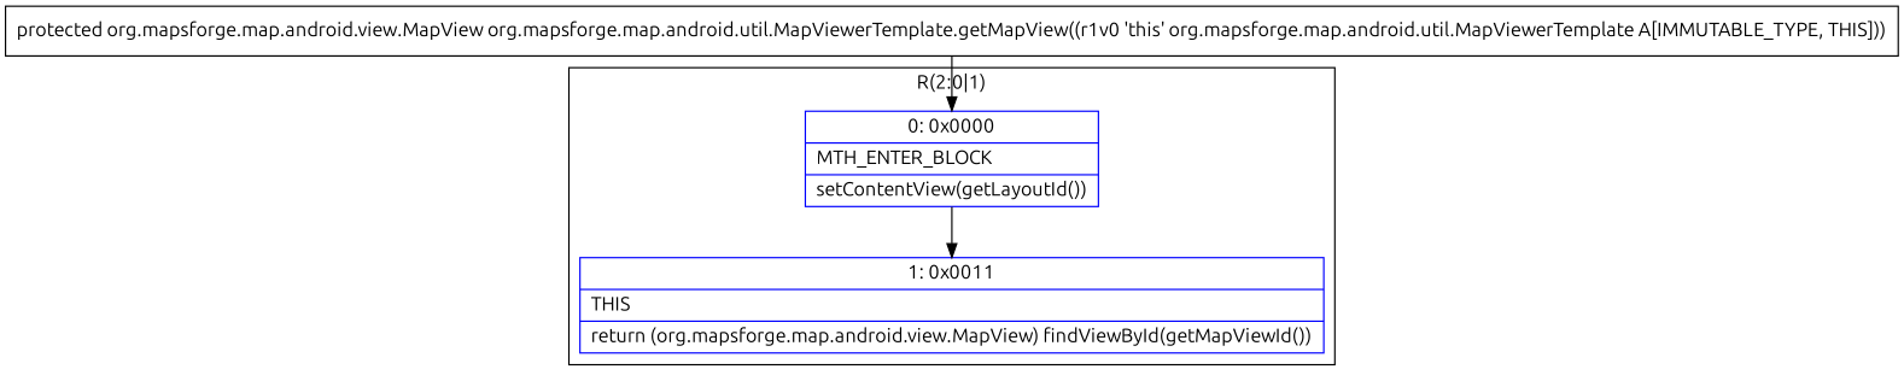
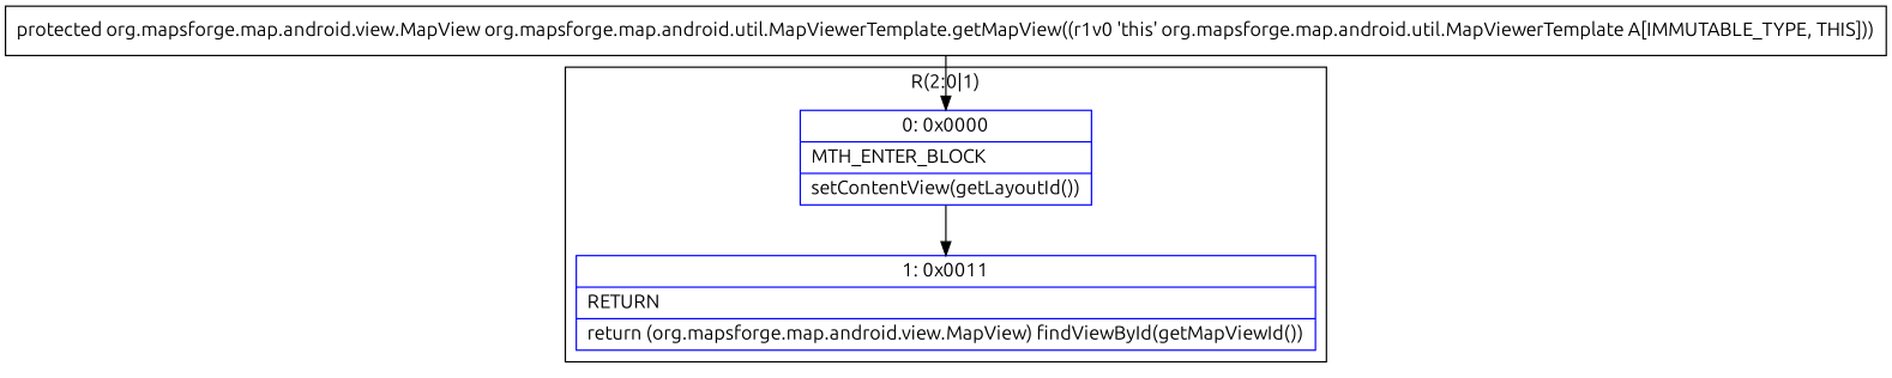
  digraph {
    fontname=Ubuntu
    node [color=blue shape=record fontname=Ubuntu]
    edge [fontname=Ubuntu]
    n1 [label="{0\:\ 0x0000|MTH_ENTER_BLOCK\l|setContentView(getLayoutId())\l}"]
-   n2 [label="{1\:\ 0x0011|THIS\l|return (org.mapsforge.map.android.view.MapView) findViewById(getMapViewId())\l}"]
+   n2 [label="{1\:\ 0x0011|RETURN\l|return (org.mapsforge.map.android.view.MapView) findViewById(getMapViewId())\l}"]
    n3 [label="{protected org.mapsforge.map.android.view.MapView org.mapsforge.map.android.util.MapViewerTemplate.getMapView((r1v0 'this' org.mapsforge.map.android.util.MapViewerTemplate A[IMMUTABLE_TYPE, THIS])) }" color=""]
    subgraph cluster_1 {
      label="R(2:0|1)"
      n1
      n2
    }
    n1 -> n2
    n3 -> n1
  }
